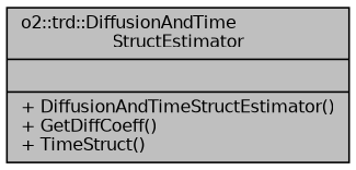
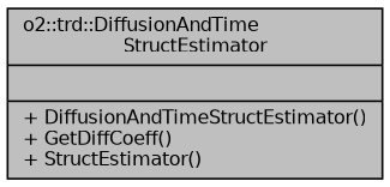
  digraph {
-   n1 [color=black fillcolor=grey75 fontcolor=black fontname=Helvetica fontsize=10 height=0.2 label="{o2::trd::DiffusionAndTime\lStructEstimator\n||+ DiffusionAndTimeStructEstimator()\l+ GetDiffCoeff()\l+ TimeStruct()\l}" shape=record style=filled width=0.4]
+   n1 [color=black fillcolor=grey75 fontcolor=black fontname=Helvetica fontsize=10 height=0.2 label="{o2::trd::DiffusionAndTime\lStructEstimator\n||+ DiffusionAndTimeStructEstimator()\l+ GetDiffCoeff()\l+ StructEstimator()\l}" shape=record style=filled width=0.4]
  }
